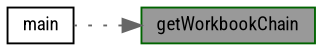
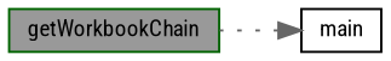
  digraph {
    rankdir=RL
    fontname="Roboto Condensed"
    node [fontname="Roboto Condensed" fontsize=10 shape=box style=filled]
    n1 [color=darkgreen fillcolor=grey60 fontcolor=black height=0.2 label=getWorkbookChain width=0.4]
    n2 [color=black fillcolor=white height=0.2 label=main width=0.4]
-   n1 -> n2 [color=gray40 dir=back fontname="Roboto Condensed" fontsize=10 labelfontname=Helvetica labelfontsize=10 style=dotted]
+   n2 -> n1 [color=gray40 dir=back fontname="Roboto Condensed" fontsize=10 labelfontname=Helvetica labelfontsize=10 style=dotted]
  }
